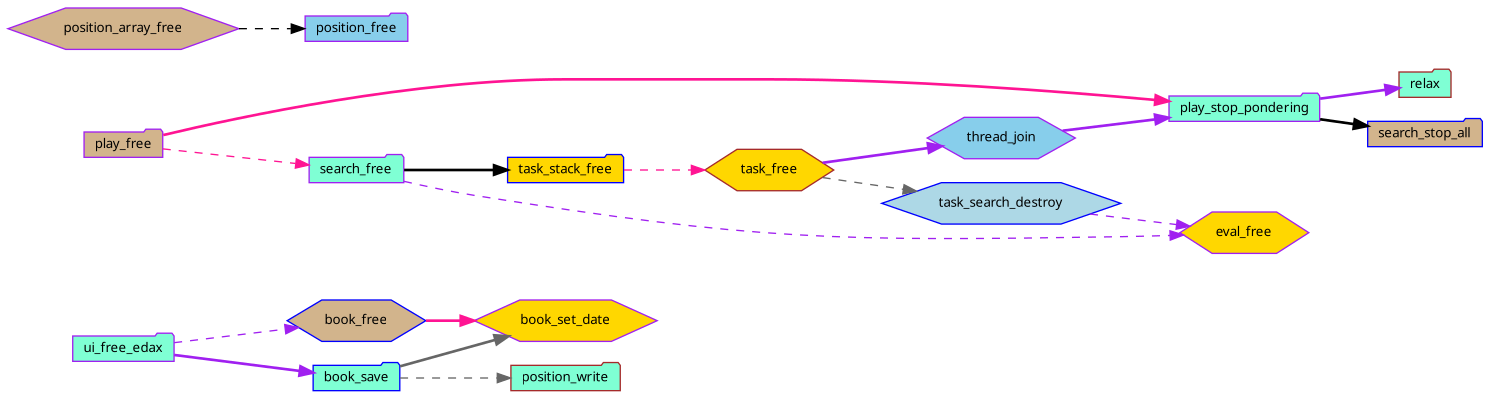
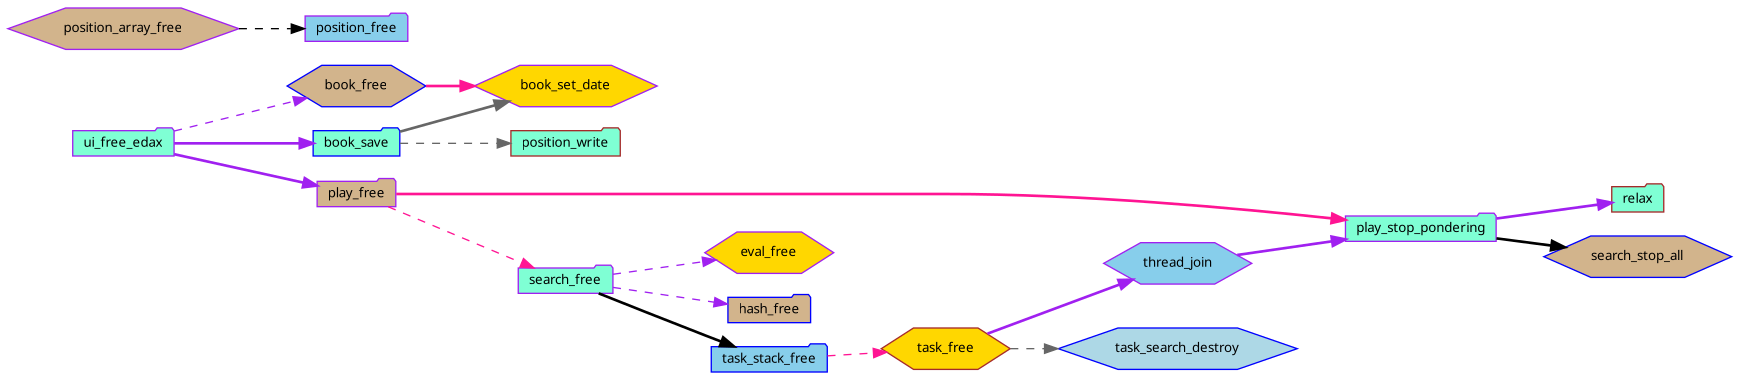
  digraph {
    fontname="Noto Sans"
    rankdir=LR
    node [color=purple fillcolor=aquamarine fontname="Noto Sans" fontsize=10 shape=folder style=filled]
    edge [color=purple fontname="Noto Sans" fontsize=10 labelfontname=FreeSans labelfontsize=10 style=bold]
    n1 [fontcolor=black height=0.2 label=ui_free_edax width=0.4]
    n2 [color=blue fillcolor=tan height=0.2 label=book_free shape=hexagon width=0.4]
    n3 [color=blue height=0.2 label=book_save width=0.4]
    n4 [fillcolor=tan height=0.2 label=play_free width=0.4]
    n5 [fillcolor=gold height=0.2 label=book_set_date shape=hexagon width=0.4]
    n6 [color=brown height=0.2 label=position_write width=0.4]
    n7 [height=0.2 label=play_stop_pondering width=0.4]
    n8 [height=0.2 label=search_free width=0.4]
    n9 [fillcolor=tan height=0.2 label=position_array_free shape=hexagon width=0.4]
    n10 [fillcolor=skyblue height=0.2 label=position_free width=0.4]
    n11 [color=brown height=0.2 label=relax width=0.4]
-   n12 [color=blue fillcolor=tan height=0.2 label=search_stop_all width=0.4]
+   n12 [color=blue fillcolor=tan height=0.2 label=search_stop_all shape=hexagon width=0.4]
    n13 [fillcolor=gold height=0.2 label=eval_free shape=hexagon width=0.4]
-   n15 [color=blue fillcolor=gold height=0.2 label=task_stack_free width=0.4]
+   n14 [color=blue fillcolor=tan height=0.2 label=hash_free width=0.4]
+   n15 [color=blue fillcolor=skyblue height=0.2 label=task_stack_free width=0.4]
    n16 [fillcolor=skyblue height=0.2 label=thread_join shape=hexagon width=0.4]
    n17 [color=brown fillcolor=gold height=0.2 label=task_free shape=hexagon width=0.4]
    n18 [color=blue fillcolor=lightblue height=0.2 label=task_search_destroy shape=hexagon width=0.4]
    n1 -> n2 [style=dashed]
    n1 -> n3
+   n1 -> n4
    n2 -> n5 [color=deeppink]
    n3 -> n5 [color=gray40]
    n3 -> n6 [color=gray40 style=dashed]
    n4 -> n7 [color=deeppink]
    n4 -> n8 [color=deeppink style=dashed]
    n7 -> n11
    n7 -> n12 [color=black]
    n8 -> n13 [style=dashed]
+   n8 -> n14 [style=dashed]
    n8 -> n15 [color=black]
    n9 -> n10 [color=black style=dashed]
    n15 -> n17 [color=deeppink style=dashed]
    n16 -> n7
    n17 -> n16
    n17 -> n18 [color=gray40 style=dashed]
-   n18 -> n13 [style=dashed]
  }
